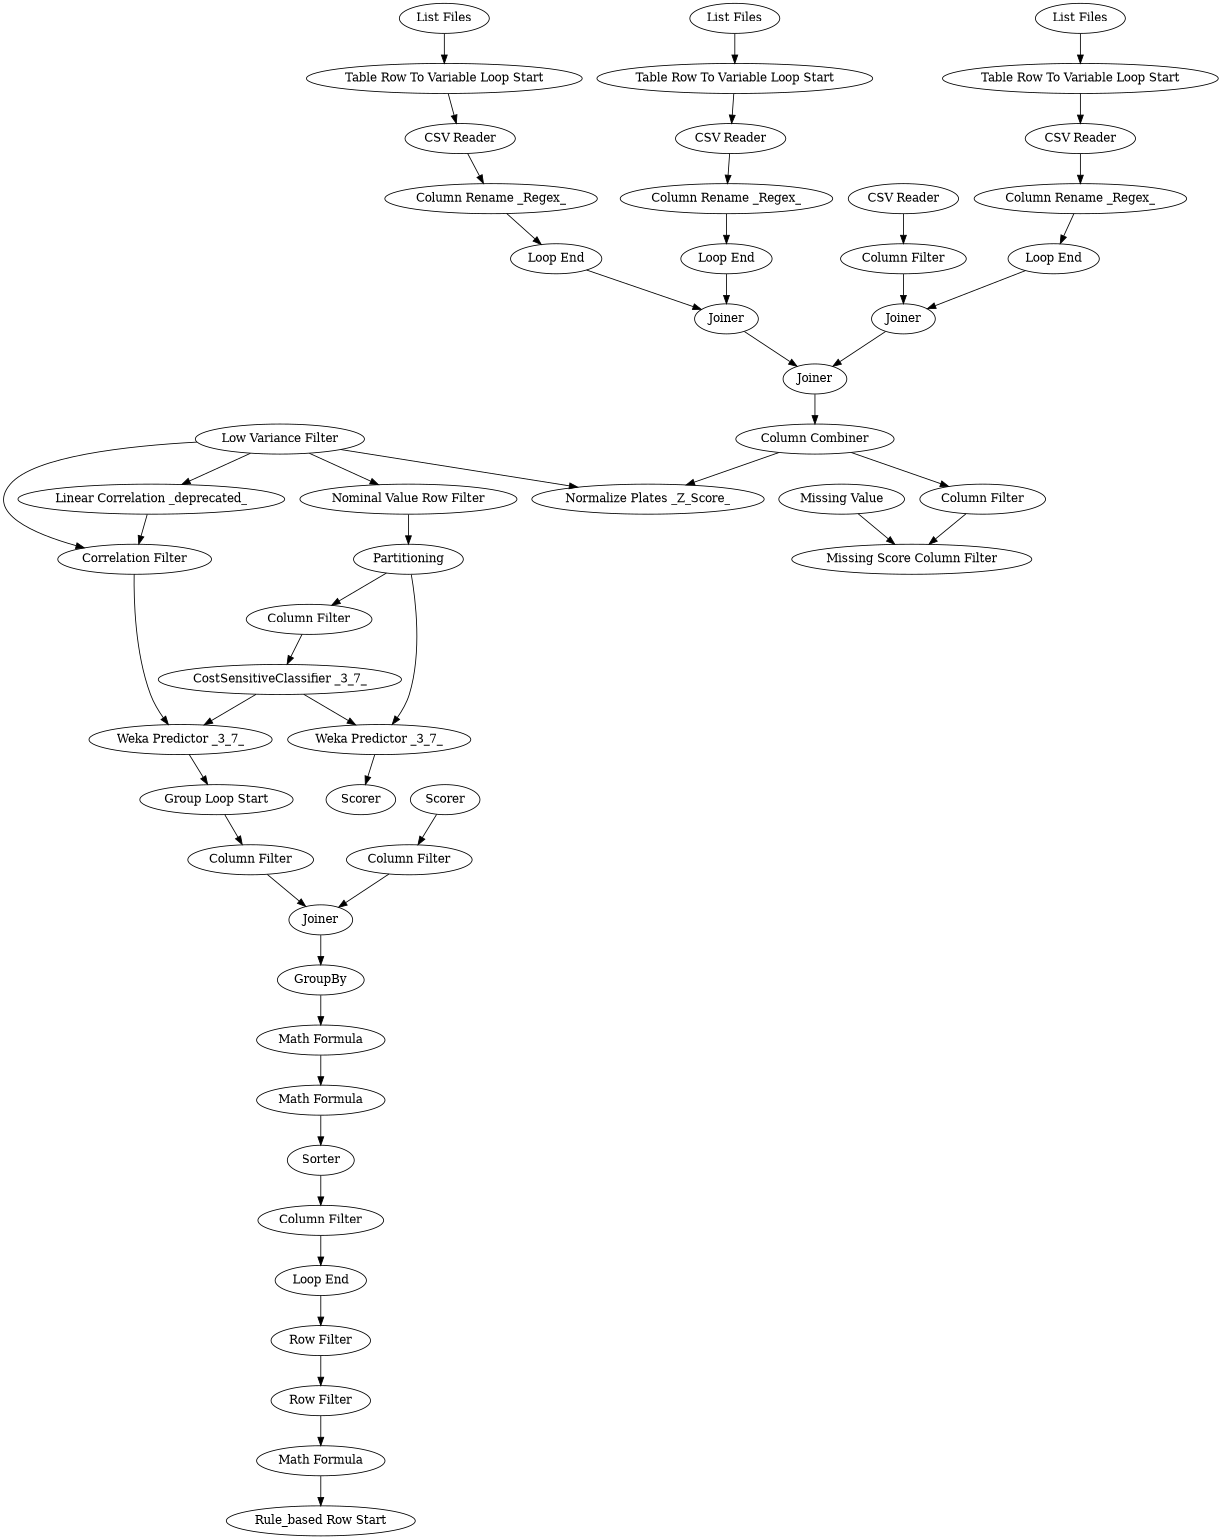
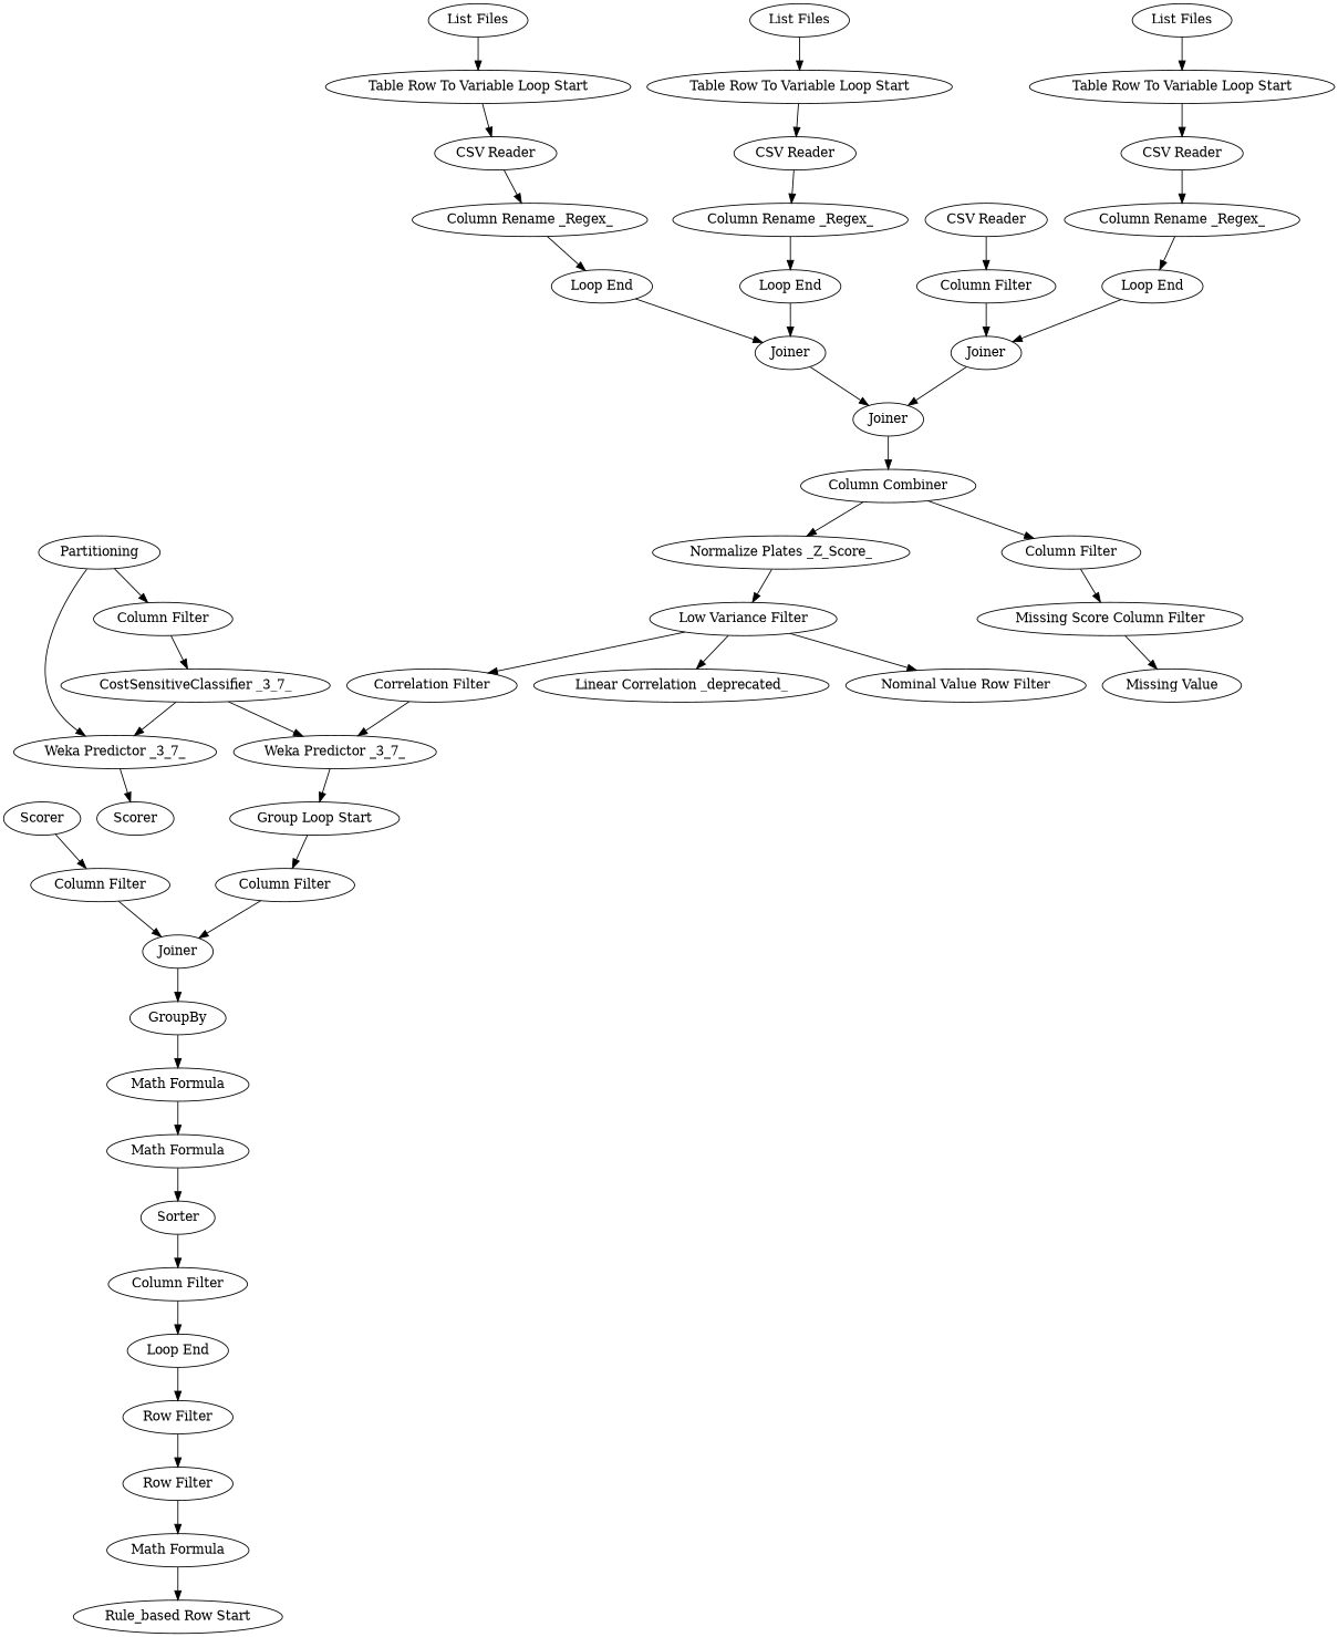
  digraph {
    rankdir=TB
    n1 [label="Table Row To Variable Loop Start"]
    n2 [label="CSV Reader"]
    n3 [label="Column Rename _Regex_"]
    n4 [label="Loop End"]
    n5 [label=Joiner]
    n6 [label="Weka Predictor _3_7_"]
    n7 [label="Group Loop Start"]
    n8 [label="Column Filter"]
    n9 [label=Joiner]
    n10 [label="Rule_based Row Start"]
    n11 [label="Low Variance Filter"]
    n12 [label="Correlation Filter"]
    n13 [label="Linear Correlation _deprecated_"]
    n14 [label="Nominal Value Row Filter"]
    n15 [label=Partitioning]
    n16 [label=GroupBy]
    n17 [label="Math Formula"]
    n18 [label="Math Formula"]
    n19 [label="Column Filter"]
    n20 [label=Joiner]
    n21 [label="Column Combiner"]
    n22 [label="Normalize Plates _Z_Score_"]
    n23 [label="Column Filter"]
    n24 [label="Missing Score Column Filter"]
    n25 [label="Missing Value"]
    n26 [label="Column Rename _Regex_"]
    n27 [label="Loop End"]
    n28 [label=Joiner]
    n29 [label=Scorer]
    n30 [label="Column Filter"]
    n31 [label="Column Filter"]
    n32 [label="Loop End"]
    n33 [label="Row Filter"]
    n34 [label="Row Filter"]
    n35 [label="Math Formula"]
    n36 [label="CSV Reader"]
    n37 [label="Column Rename _Regex_"]
    n38 [label="Loop End"]
    n39 [label="CostSensitiveClassifier _3_7_"]
    n40 [label="Weka Predictor _3_7_"]
    n41 [label=Scorer]
    n42 [label="Column Filter"]
    n43 [label="CSV Reader"]
    n44 [label="Table Row To Variable Loop Start"]
    n45 [label=Sorter]
    n46 [label="List Files"]
    n47 [label="List Files"]
    n48 [label="Table Row To Variable Loop Start"]
    n49 [label="CSV Reader"]
    n50 [label="List Files"]
    n1 -> n2
    n2 -> n3
    n3 -> n4
    n4 -> n5
    n5 -> n20
    n6 -> n7
    n7 -> n8
    n8 -> n9
    n9 -> n16
    n11 -> n12
    n11 -> n13
    n11 -> n14
    n12 -> n6
-   n13 -> n12
-   n14 -> n15
    n15 -> n40
    n15 -> n42
    n16 -> n17
    n17 -> n18
    n18 -> n45
    n19 -> n5
    n20 -> n21
    n21 -> n22
    n21 -> n23
-   n11 -> n22
+   n22 -> n11
    n23 -> n24
-   n25 -> n24
+   n24 -> n25
    n26 -> n27
    n27 -> n28
    n28 -> n20
    n29 -> n30
    n30 -> n9
    n31 -> n32
    n32 -> n33
    n33 -> n34
    n34 -> n35
    n35 -> n10
    n36 -> n37
    n37 -> n38
    n38 -> n28
    n39 -> n6
    n39 -> n40
    n40 -> n41
    n42 -> n39
    n43 -> n19
    n44 -> n36
    n45 -> n31
    n46 -> n44
    n47 -> n48
    n48 -> n49
    n49 -> n26
    n50 -> n1
  }
